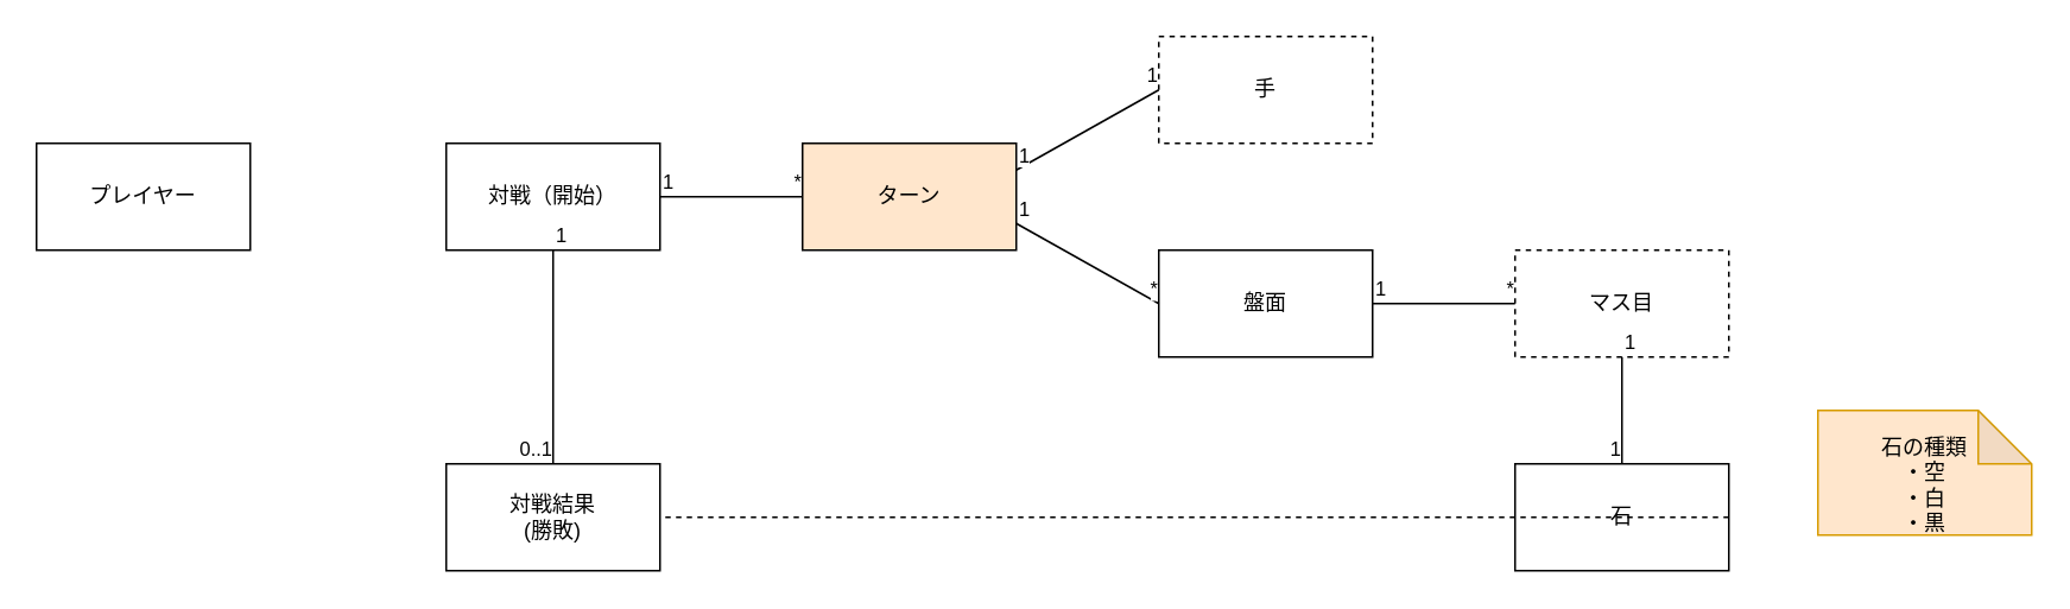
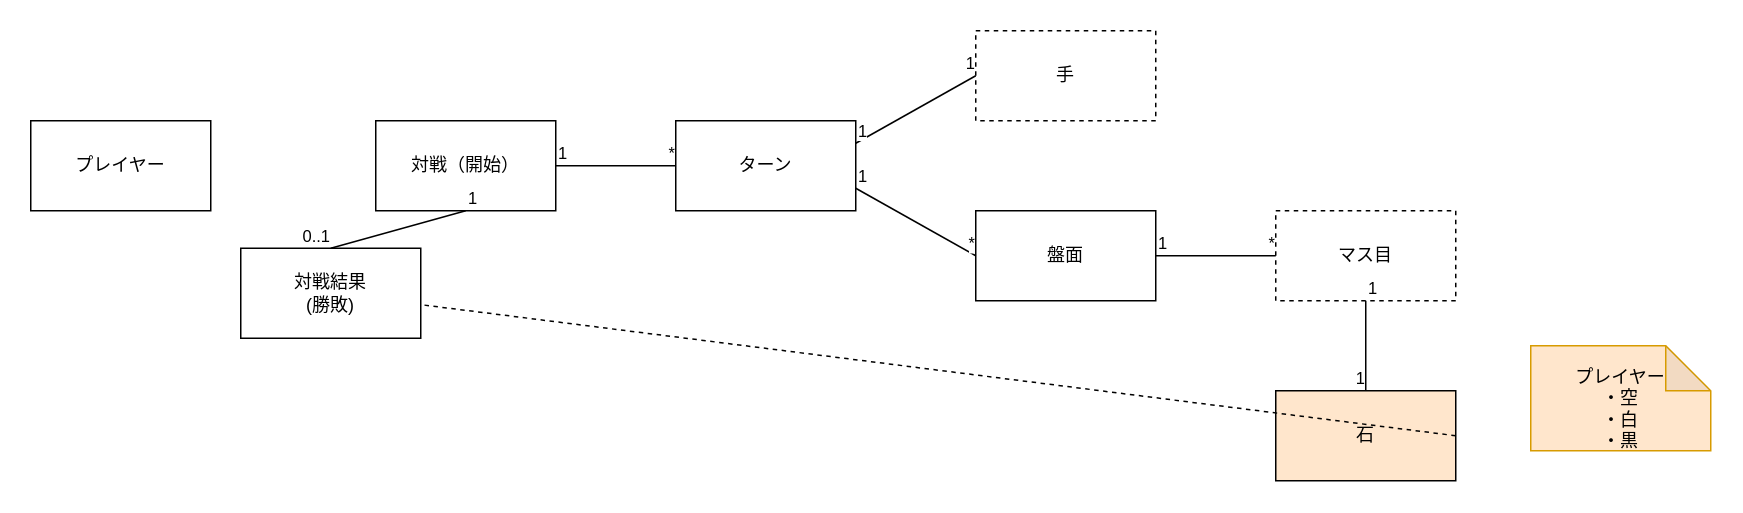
  <mxCell id="0" />
  <mxCell id="1" parent="0" />
  <mxCell id="2" value="対戦（開始）" style="rounded=0;whiteSpace=wrap;html=1;" vertex="1" parent="1"><mxGeometry x="250" y="80" width="120" height="60" as="geometry" /></mxCell>
  <mxCell id="3" value="盤面" style="rounded=0;whiteSpace=wrap;html=1;" vertex="1" parent="1"><mxGeometry x="650" y="140" width="120" height="60" as="geometry" /></mxCell>
- <mxCell id="4" value="石" style="rounded=0;whiteSpace=wrap;html=1;" vertex="1" parent="1"><mxGeometry x="850" y="260" width="120" height="60" as="geometry" /></mxCell>
- <mxCell id="5" value="&lt;br&gt;石の種類&lt;br&gt;・空&lt;br&gt;・白&lt;br&gt;・黒" style="shape=note;whiteSpace=wrap;html=1;backgroundOutline=1;darkOpacity=0.05;fillColor=#ffe6cc;strokeColor=#d79b00;" vertex="1" parent="1"><mxGeometry x="1020" y="230" width="120" height="70" as="geometry" /></mxCell>
+ <mxCell id="4" value="石" style="rounded=0;whiteSpace=wrap;html=1;fillColor=#ffe6cc;" vertex="1" parent="1"><mxGeometry x="850" y="260" width="120" height="60" as="geometry" /></mxCell>
+ <mxCell id="5" value="&lt;br&gt;プレイヤー&lt;br&gt;・空&lt;br&gt;・白&lt;br&gt;・黒" style="shape=note;whiteSpace=wrap;html=1;backgroundOutline=1;darkOpacity=0.05;fillColor=#ffe6cc;strokeColor=#d79b00;" vertex="1" parent="1"><mxGeometry x="1020" y="230" width="120" height="70" as="geometry" /></mxCell>
  <mxCell id="6" value="" style="endArrow=none;dashed=1;html=1;exitX=1;exitY=0.5;exitDx=0;exitDy=0;" edge="1" parent="1" target="8" source="4"><mxGeometry width="50" height="50" relative="1" as="geometry"><mxPoint x="510" y="490" as="sourcePoint" /><mxPoint x="549" y="450" as="targetPoint" /></mxGeometry></mxCell>
  <mxCell id="7" value="プレイヤー" style="rounded=0;whiteSpace=wrap;html=1;" vertex="1" parent="1"><mxGeometry x="20" y="80" width="120" height="60" as="geometry" /></mxCell>
- <mxCell id="8" value="対戦結果&lt;br&gt;(勝敗)" style="rounded=0;whiteSpace=wrap;html=1;" vertex="1" parent="1"><mxGeometry x="250" y="260" width="120" height="60" as="geometry" /></mxCell>
+ <mxCell id="8" value="対戦結果&lt;br&gt;(勝敗)" style="rounded=0;whiteSpace=wrap;html=1;" vertex="1" parent="1"><mxGeometry x="160" y="165" width="120" height="60" as="geometry" /></mxCell>
  <mxCell id="9" value="" style="endArrow=none;html=1;exitX=0.5;exitY=1;exitDx=0;exitDy=0;entryX=0.5;entryY=0;entryDx=0;entryDy=0;" edge="1" parent="1" source="2" target="8"><mxGeometry relative="1" as="geometry"><mxPoint x="150" y="120" as="sourcePoint" /><mxPoint x="250" y="210" as="targetPoint" /></mxGeometry></mxCell>
  <mxCell id="10" value="1" style="edgeLabel;resizable=0;html=1;align=left;verticalAlign=bottom;" connectable="0" vertex="1" parent="9"><mxGeometry x="-1" relative="1" as="geometry" /></mxCell>
  <mxCell id="11" value="0..1" style="edgeLabel;resizable=0;html=1;align=right;verticalAlign=bottom;" connectable="0" vertex="1" parent="9"><mxGeometry x="1" relative="1" as="geometry" /></mxCell>
- <mxCell id="12" value="ターン" style="rounded=0;whiteSpace=wrap;html=1;fillColor=#ffe6cc;" vertex="1" parent="1"><mxGeometry x="450" y="80" width="120" height="60" as="geometry" /></mxCell>
+ <mxCell id="12" value="ターン" style="rounded=0;whiteSpace=wrap;html=1;" vertex="1" parent="1"><mxGeometry x="450" y="80" width="120" height="60" as="geometry" /></mxCell>
  <mxCell id="13" value="" style="endArrow=none;html=1;exitX=1;exitY=0.5;exitDx=0;exitDy=0;" edge="1" parent="1" source="2" target="12"><mxGeometry relative="1" as="geometry"><mxPoint x="320" y="150" as="sourcePoint" /><mxPoint x="320" y="270" as="targetPoint" /></mxGeometry></mxCell>
  <mxCell id="14" value="1" style="edgeLabel;resizable=0;html=1;align=left;verticalAlign=bottom;" connectable="0" vertex="1" parent="13"><mxGeometry x="-1" relative="1" as="geometry" /></mxCell>
  <mxCell id="15" value="*" style="edgeLabel;resizable=0;html=1;align=right;verticalAlign=bottom;" connectable="0" vertex="1" parent="13"><mxGeometry x="1" relative="1" as="geometry" /></mxCell>
  <mxCell id="16" value="" style="endArrow=none;html=1;exitX=1;exitY=0.75;exitDx=0;exitDy=0;entryX=0;entryY=0.5;entryDx=0;entryDy=0;" edge="1" parent="1" source="12" target="3"><mxGeometry relative="1" as="geometry"><mxPoint x="380" y="120" as="sourcePoint" /><mxPoint x="460" y="120" as="targetPoint" /></mxGeometry></mxCell>
  <mxCell id="17" value="1" style="edgeLabel;resizable=0;html=1;align=left;verticalAlign=bottom;" connectable="0" vertex="1" parent="16"><mxGeometry x="-1" relative="1" as="geometry" /></mxCell>
  <mxCell id="18" value="*" style="edgeLabel;resizable=0;html=1;align=right;verticalAlign=bottom;" connectable="0" vertex="1" parent="16"><mxGeometry x="1" relative="1" as="geometry" /></mxCell>
  <mxCell id="19" value="マス目" style="rounded=0;whiteSpace=wrap;html=1;dashed=1;" vertex="1" parent="1"><mxGeometry x="850" y="140" width="120" height="60" as="geometry" /></mxCell>
  <mxCell id="20" value="" style="endArrow=none;html=1;exitX=1;exitY=0.5;exitDx=0;exitDy=0;entryX=0;entryY=0.5;entryDx=0;entryDy=0;" edge="1" parent="1" source="3" target="19"><mxGeometry relative="1" as="geometry"><mxPoint x="580" y="120" as="sourcePoint" /><mxPoint x="660" y="180" as="targetPoint" /></mxGeometry></mxCell>
  <mxCell id="21" value="1" style="edgeLabel;resizable=0;html=1;align=left;verticalAlign=bottom;" connectable="0" vertex="1" parent="20"><mxGeometry x="-1" relative="1" as="geometry" /></mxCell>
  <mxCell id="22" value="*" style="edgeLabel;resizable=0;html=1;align=right;verticalAlign=bottom;" connectable="0" vertex="1" parent="20"><mxGeometry x="1" relative="1" as="geometry" /></mxCell>
  <mxCell id="23" value="" style="endArrow=none;html=1;entryX=0.5;entryY=0;entryDx=0;entryDy=0;" edge="1" parent="1" source="19" target="4"><mxGeometry relative="1" as="geometry"><mxPoint x="780" y="180" as="sourcePoint" /><mxPoint x="860" y="180" as="targetPoint" /></mxGeometry></mxCell>
  <mxCell id="24" value="1" style="edgeLabel;resizable=0;html=1;align=left;verticalAlign=bottom;" connectable="0" vertex="1" parent="23"><mxGeometry x="-1" relative="1" as="geometry" /></mxCell>
  <mxCell id="25" value="1" style="edgeLabel;resizable=0;html=1;align=right;verticalAlign=bottom;" connectable="0" vertex="1" parent="23"><mxGeometry x="1" relative="1" as="geometry" /></mxCell>
  <mxCell id="26" value="手" style="rounded=0;whiteSpace=wrap;html=1;dashed=1;" vertex="1" parent="1"><mxGeometry x="650" y="20" width="120" height="60" as="geometry" /></mxCell>
  <mxCell id="27" value="" style="endArrow=none;html=1;exitX=1;exitY=0.25;exitDx=0;exitDy=0;entryX=0;entryY=0.5;entryDx=0;entryDy=0;" edge="1" parent="1" source="12" target="26"><mxGeometry relative="1" as="geometry"><mxPoint x="580" y="120" as="sourcePoint" /><mxPoint x="660" y="180" as="targetPoint" /></mxGeometry></mxCell>
  <mxCell id="28" value="1" style="edgeLabel;resizable=0;html=1;align=left;verticalAlign=bottom;" connectable="0" vertex="1" parent="27"><mxGeometry x="-1" relative="1" as="geometry" /></mxCell>
  <mxCell id="29" value="1" style="edgeLabel;resizable=0;html=1;align=right;verticalAlign=bottom;" connectable="0" vertex="1" parent="27"><mxGeometry x="1" relative="1" as="geometry" /></mxCell>
